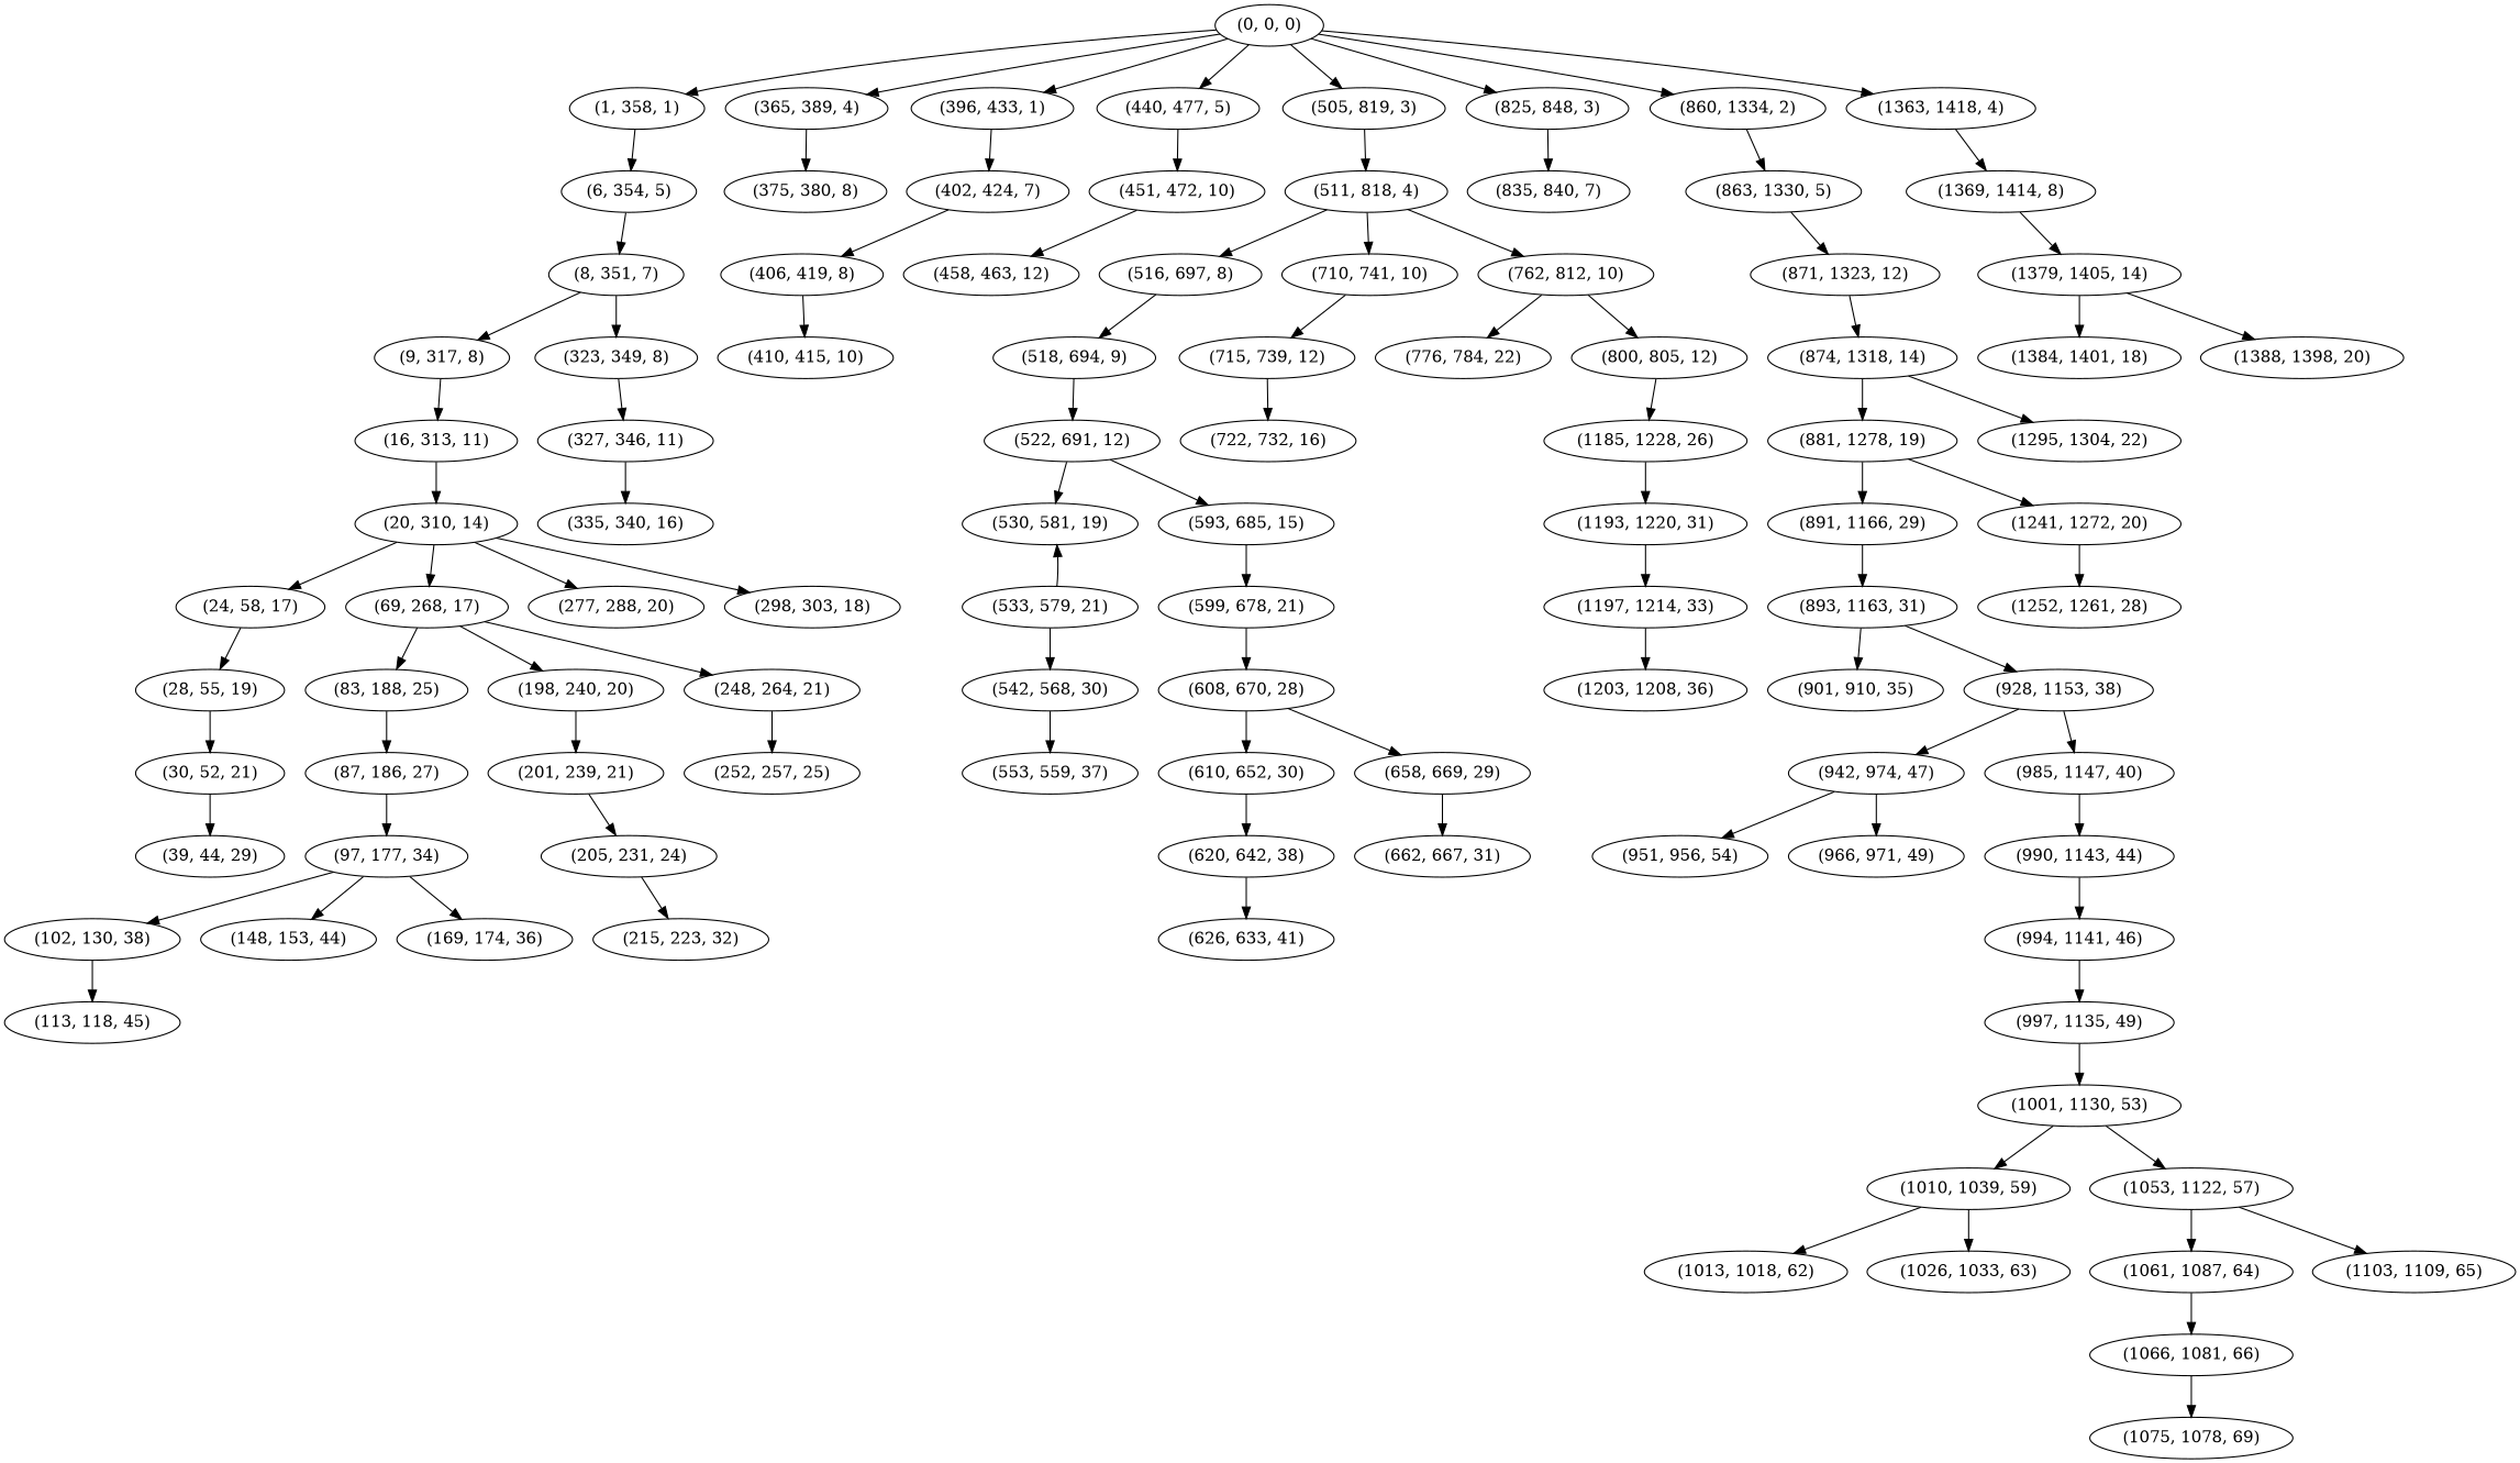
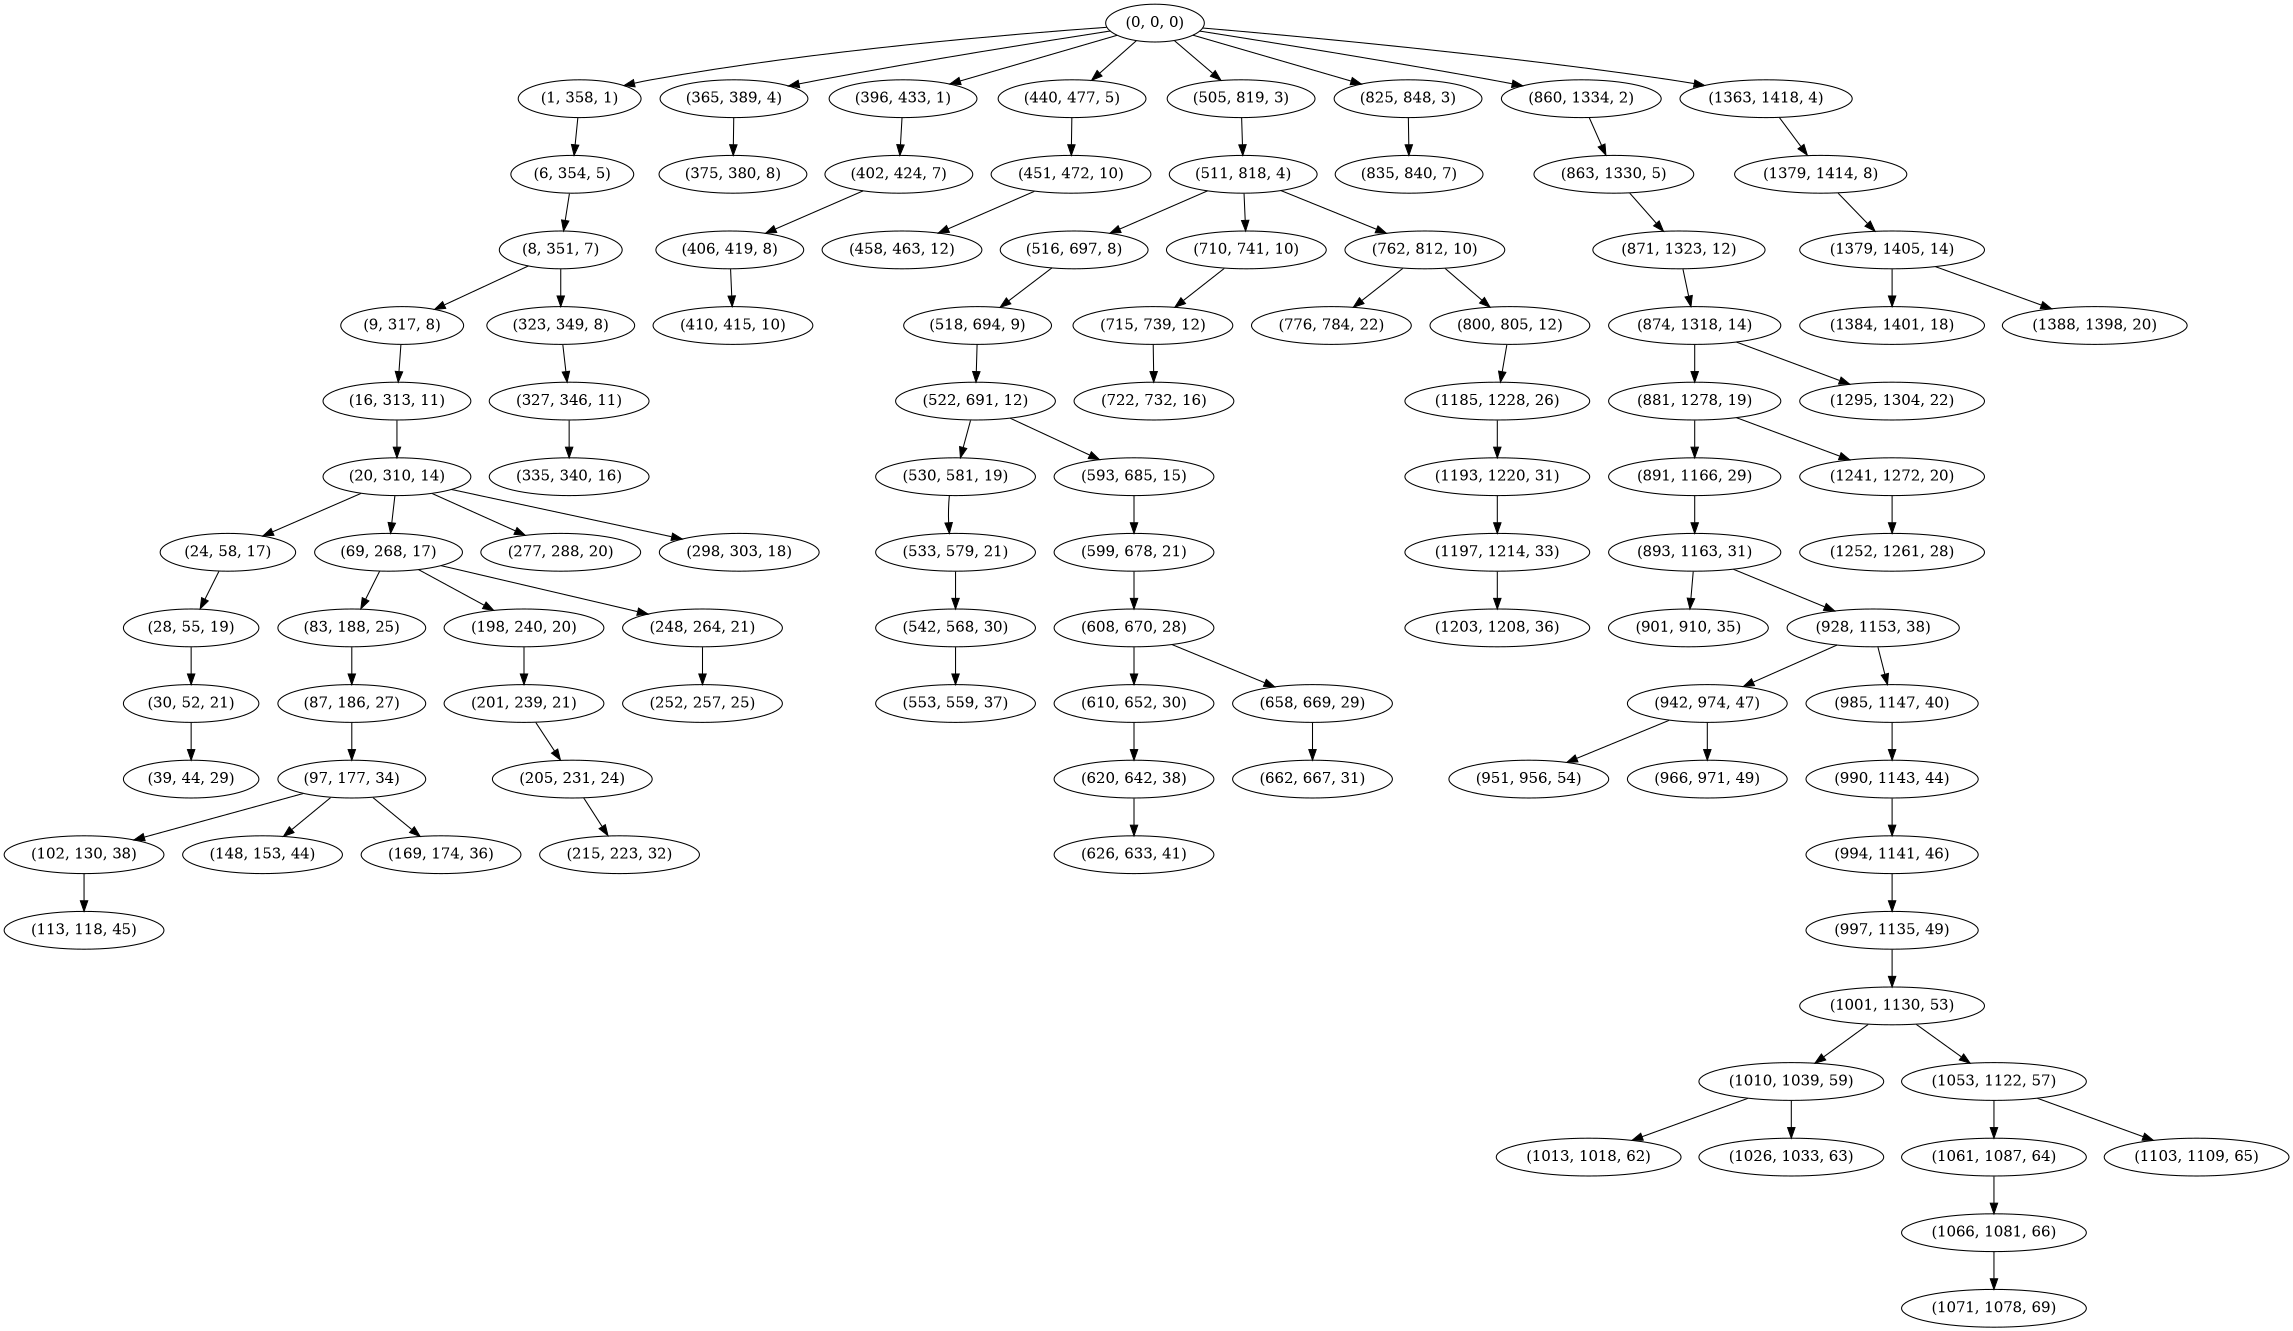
  digraph {
    "(0, 0, 0)"
    "(1, 358, 1)"
    "(365, 389, 4)"
    "(396, 433, 1)"
    "(440, 477, 5)"
    "(505, 819, 3)"
    "(825, 848, 3)"
    "(860, 1334, 2)"
    "(1363, 1418, 4)"
    "(6, 354, 5)"
    "(375, 380, 8)"
    "(402, 424, 7)"
    "(451, 472, 10)"
    "(511, 818, 4)"
    "(835, 840, 7)"
    "(863, 1330, 5)"
-   "(1369, 1414, 8)"
+   "(1369, 1414, 8)" [label="(1379, 1414, 8)"]
    "(8, 351, 7)"
    "(9, 317, 8)"
    "(323, 349, 8)"
    "(16, 313, 11)"
    "(327, 346, 11)"
    "(20, 310, 14)"
    "(24, 58, 17)"
    "(69, 268, 17)"
    "(277, 288, 20)"
    "(298, 303, 18)"
    "(28, 55, 19)"
    "(83, 188, 25)"
    "(198, 240, 20)"
    "(248, 264, 21)"
    "(30, 52, 21)"
    "(39, 44, 29)"
    "(87, 186, 27)"
    "(201, 239, 21)"
    "(252, 257, 25)"
    "(97, 177, 34)"
    "(102, 130, 38)"
    "(148, 153, 44)"
    "(169, 174, 36)"
    "(113, 118, 45)"
    "(205, 231, 24)"
    "(215, 223, 32)"
    "(335, 340, 16)"
    "(406, 419, 8)"
    "(410, 415, 10)"
    "(458, 463, 12)"
    "(516, 697, 8)"
    "(710, 741, 10)"
    "(762, 812, 10)"
    "(518, 694, 9)"
    "(715, 739, 12)"
    "(776, 784, 22)"
    "(800, 805, 12)"
    "(522, 691, 12)"
    "(530, 581, 19)"
    "(593, 685, 15)"
    "(533, 579, 21)"
    "(599, 678, 21)"
    "(542, 568, 30)"
    "(553, 559, 37)"
    "(608, 670, 28)"
    "(610, 652, 30)"
    "(658, 669, 29)"
    "(620, 642, 38)"
    "(662, 667, 31)"
    "(626, 633, 41)"
    "(722, 732, 16)"
    "(1185, 1228, 26)"
    "(871, 1323, 12)"
    "(874, 1318, 14)"
    "(881, 1278, 19)"
    "(1295, 1304, 22)"
    "(891, 1166, 29)"
    "(1241, 1272, 20)"
    "(893, 1163, 31)"
    "(1193, 1220, 31)"
    "(1252, 1261, 28)"
    "(901, 910, 35)"
    "(928, 1153, 38)"
    "(942, 974, 47)"
    "(985, 1147, 40)"
    "(951, 956, 54)"
    "(966, 971, 49)"
    "(990, 1143, 44)"
    "(994, 1141, 46)"
    "(997, 1135, 49)"
    "(1001, 1130, 53)"
    "(1010, 1039, 59)"
    "(1053, 1122, 57)"
    "(1013, 1018, 62)"
    "(1026, 1033, 63)"
    "(1061, 1087, 64)"
    "(1103, 1109, 65)"
    "(1066, 1081, 66)"
-   "(1071, 1078, 69)" [label="(1075, 1078, 69)"]
+   "(1071, 1078, 69)"
    "(1197, 1214, 33)"
    "(1203, 1208, 36)"
    "(1379, 1405, 14)"
    "(1384, 1401, 18)"
    "(1388, 1398, 20)"
    "(0, 0, 0)" -> "(1, 358, 1)"
    "(0, 0, 0)" -> "(365, 389, 4)"
    "(0, 0, 0)" -> "(396, 433, 1)"
    "(0, 0, 0)" -> "(440, 477, 5)"
    "(0, 0, 0)" -> "(505, 819, 3)"
    "(0, 0, 0)" -> "(825, 848, 3)"
    "(0, 0, 0)" -> "(860, 1334, 2)"
    "(0, 0, 0)" -> "(1363, 1418, 4)"
    "(1, 358, 1)" -> "(6, 354, 5)"
    "(365, 389, 4)" -> "(375, 380, 8)"
    "(396, 433, 1)" -> "(402, 424, 7)"
    "(440, 477, 5)" -> "(451, 472, 10)"
    "(505, 819, 3)" -> "(511, 818, 4)"
    "(825, 848, 3)" -> "(835, 840, 7)"
    "(860, 1334, 2)" -> "(863, 1330, 5)"
    "(1363, 1418, 4)" -> "(1369, 1414, 8)"
    "(6, 354, 5)" -> "(8, 351, 7)"
    "(402, 424, 7)" -> "(406, 419, 8)"
    "(451, 472, 10)" -> "(458, 463, 12)"
    "(511, 818, 4)" -> "(516, 697, 8)"
    "(511, 818, 4)" -> "(710, 741, 10)"
    "(511, 818, 4)" -> "(762, 812, 10)"
    "(863, 1330, 5)" -> "(871, 1323, 12)"
    "(1369, 1414, 8)" -> "(1379, 1405, 14)"
    "(8, 351, 7)" -> "(9, 317, 8)"
    "(8, 351, 7)" -> "(323, 349, 8)"
    "(9, 317, 8)" -> "(16, 313, 11)"
    "(323, 349, 8)" -> "(327, 346, 11)"
    "(16, 313, 11)" -> "(20, 310, 14)"
    "(327, 346, 11)" -> "(335, 340, 16)"
    "(20, 310, 14)" -> "(24, 58, 17)"
    "(20, 310, 14)" -> "(69, 268, 17)"
    "(20, 310, 14)" -> "(277, 288, 20)"
    "(20, 310, 14)" -> "(298, 303, 18)"
    "(24, 58, 17)" -> "(28, 55, 19)"
    "(69, 268, 17)" -> "(83, 188, 25)"
    "(69, 268, 17)" -> "(198, 240, 20)"
    "(69, 268, 17)" -> "(248, 264, 21)"
    "(28, 55, 19)" -> "(30, 52, 21)"
    "(83, 188, 25)" -> "(87, 186, 27)"
    "(198, 240, 20)" -> "(201, 239, 21)"
    "(248, 264, 21)" -> "(252, 257, 25)"
    "(30, 52, 21)" -> "(39, 44, 29)"
    "(87, 186, 27)" -> "(97, 177, 34)"
    "(201, 239, 21)" -> "(205, 231, 24)"
    "(97, 177, 34)" -> "(102, 130, 38)"
    "(97, 177, 34)" -> "(148, 153, 44)"
    "(97, 177, 34)" -> "(169, 174, 36)"
    "(102, 130, 38)" -> "(113, 118, 45)"
    "(205, 231, 24)" -> "(215, 223, 32)"
    "(406, 419, 8)" -> "(410, 415, 10)"
    "(516, 697, 8)" -> "(518, 694, 9)"
    "(710, 741, 10)" -> "(715, 739, 12)"
    "(762, 812, 10)" -> "(776, 784, 22)"
    "(762, 812, 10)" -> "(800, 805, 12)"
    "(518, 694, 9)" -> "(522, 691, 12)"
    "(715, 739, 12)" -> "(722, 732, 16)"
    "(800, 805, 12)" -> "(1185, 1228, 26)"
    "(522, 691, 12)" -> "(530, 581, 19)"
    "(522, 691, 12)" -> "(593, 685, 15)"
-   "(533, 579, 21)" -> "(530, 581, 19)"
+   "(530, 581, 19)" -> "(533, 579, 21)"
    "(593, 685, 15)" -> "(599, 678, 21)"
    "(533, 579, 21)" -> "(542, 568, 30)"
    "(599, 678, 21)" -> "(608, 670, 28)"
    "(542, 568, 30)" -> "(553, 559, 37)"
    "(608, 670, 28)" -> "(610, 652, 30)"
    "(608, 670, 28)" -> "(658, 669, 29)"
    "(610, 652, 30)" -> "(620, 642, 38)"
    "(658, 669, 29)" -> "(662, 667, 31)"
    "(620, 642, 38)" -> "(626, 633, 41)"
    "(1185, 1228, 26)" -> "(1193, 1220, 31)"
    "(871, 1323, 12)" -> "(874, 1318, 14)"
    "(874, 1318, 14)" -> "(881, 1278, 19)"
    "(874, 1318, 14)" -> "(1295, 1304, 22)"
    "(881, 1278, 19)" -> "(891, 1166, 29)"
    "(881, 1278, 19)" -> "(1241, 1272, 20)"
    "(891, 1166, 29)" -> "(893, 1163, 31)"
    "(1241, 1272, 20)" -> "(1252, 1261, 28)"
    "(893, 1163, 31)" -> "(901, 910, 35)"
    "(893, 1163, 31)" -> "(928, 1153, 38)"
    "(1193, 1220, 31)" -> "(1197, 1214, 33)"
    "(928, 1153, 38)" -> "(942, 974, 47)"
    "(928, 1153, 38)" -> "(985, 1147, 40)"
    "(942, 974, 47)" -> "(951, 956, 54)"
    "(942, 974, 47)" -> "(966, 971, 49)"
    "(985, 1147, 40)" -> "(990, 1143, 44)"
    "(990, 1143, 44)" -> "(994, 1141, 46)"
    "(994, 1141, 46)" -> "(997, 1135, 49)"
    "(997, 1135, 49)" -> "(1001, 1130, 53)"
    "(1001, 1130, 53)" -> "(1010, 1039, 59)"
    "(1001, 1130, 53)" -> "(1053, 1122, 57)"
    "(1010, 1039, 59)" -> "(1013, 1018, 62)"
    "(1010, 1039, 59)" -> "(1026, 1033, 63)"
    "(1053, 1122, 57)" -> "(1061, 1087, 64)"
    "(1053, 1122, 57)" -> "(1103, 1109, 65)"
    "(1061, 1087, 64)" -> "(1066, 1081, 66)"
    "(1066, 1081, 66)" -> "(1071, 1078, 69)"
    "(1197, 1214, 33)" -> "(1203, 1208, 36)"
    "(1379, 1405, 14)" -> "(1384, 1401, 18)"
    "(1379, 1405, 14)" -> "(1388, 1398, 20)"
  }
